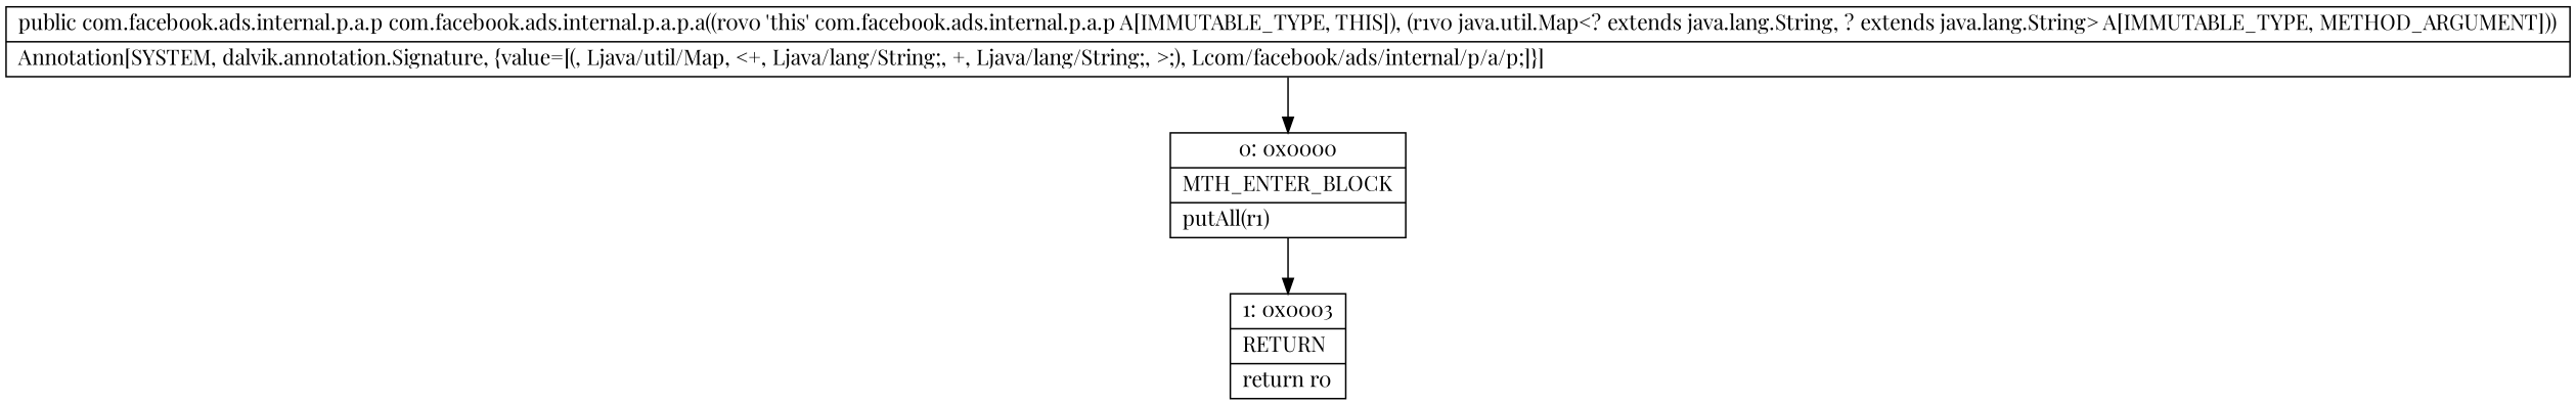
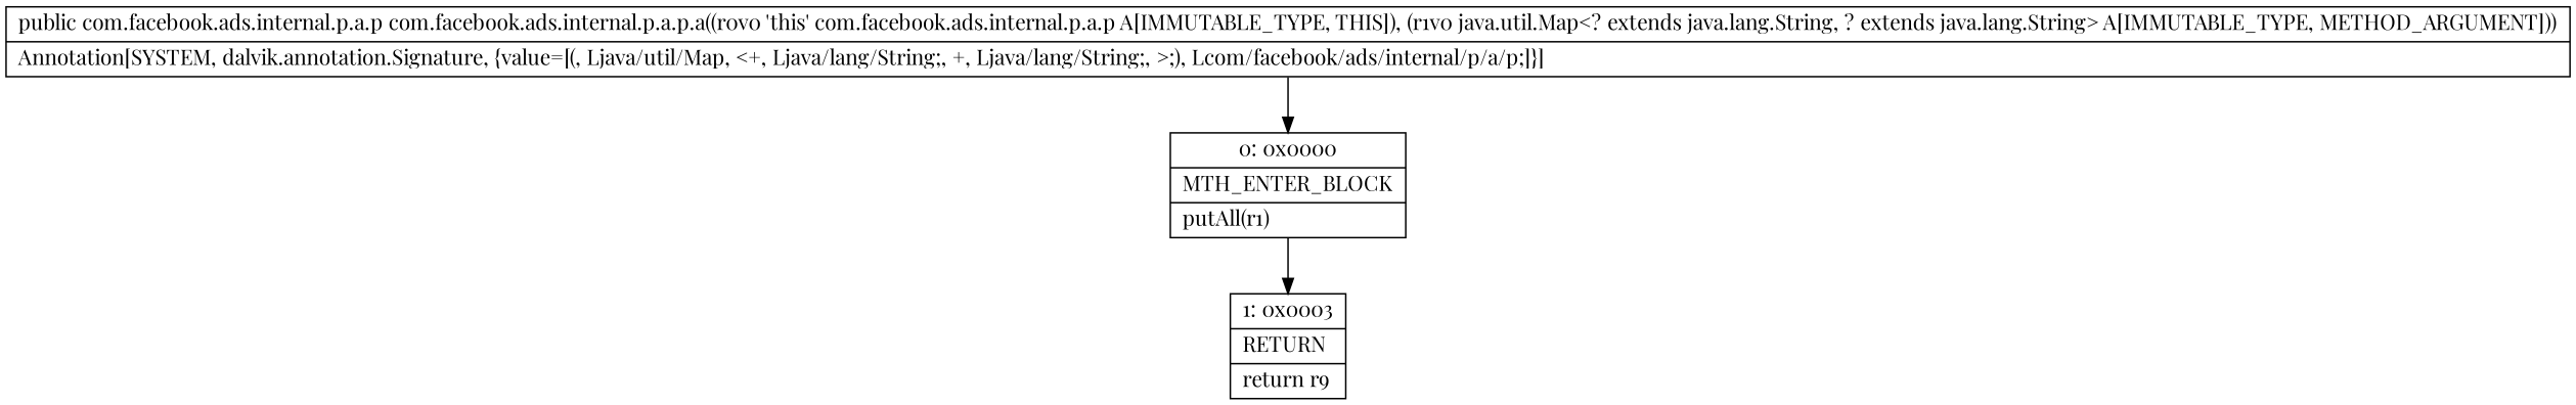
  digraph {
    fontname="Playfair Display"
    node [shape=record fontname="Playfair Display"]
    edge [fontname="Playfair Display"]
    n1 [label="{0\:\ 0x0000|MTH_ENTER_BLOCK\l|putAll(r1)\l}"]
-   n2 [label="{1\:\ 0x0003|RETURN\l|return r0\l}"]
+   n2 [label="{1\:\ 0x0003|RETURN\l|return r9\l}"]
    n3 [label="{public com.facebook.ads.internal.p.a.p com.facebook.ads.internal.p.a.p.a((r0v0 'this' com.facebook.ads.internal.p.a.p A[IMMUTABLE_TYPE, THIS]), (r1v0 java.util.Map\<? extends java.lang.String, ? extends java.lang.String\> A[IMMUTABLE_TYPE, METHOD_ARGUMENT]))  | Annotation[SYSTEM, dalvik.annotation.Signature, \{value=[(, Ljava\/util\/Map, \<+, Ljava\/lang\/String;, +, Ljava\/lang\/String;, \>;), Lcom\/facebook\/ads\/internal\/p\/a\/p;]\}]\l}"]
    n1 -> n2
    n3 -> n1
  }
